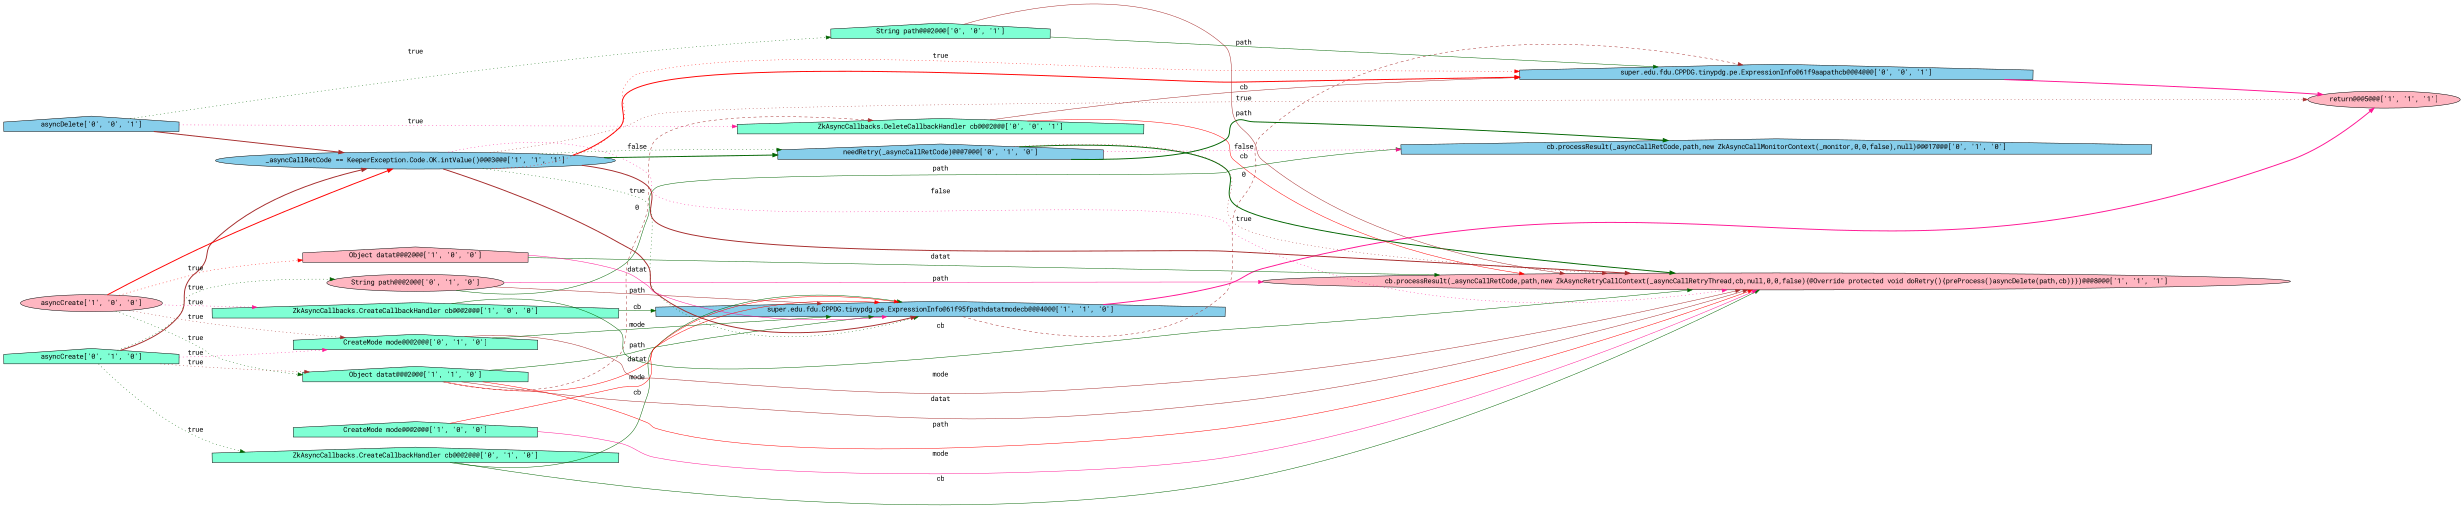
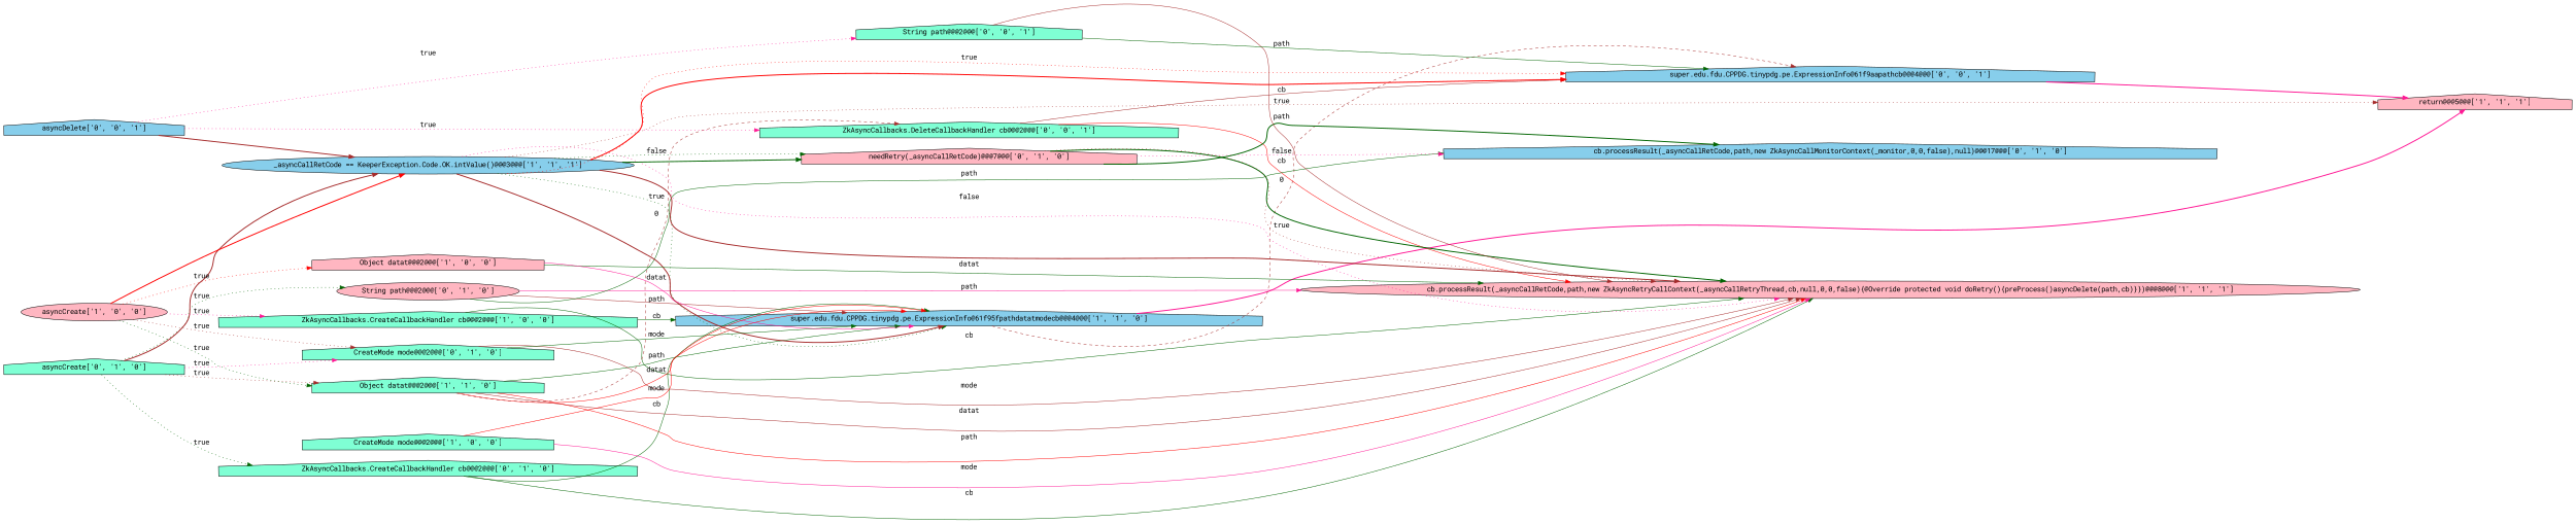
  digraph {
    fontname="Roboto Mono"
    rankdir=LR
    node [fillcolor=aquamarine fontname="Roboto Mono" shape=house style=filled]
    edge [color=darkgreen fontname="Roboto Mono" style=solid]
    n1 [label="ZkAsyncCallbacks.CreateCallbackHandler cb@@@2@@@['1', '0', '0']"]
    n2 [fillcolor=lightpink label="cb.processResult(_asyncCallRetCode,path,new ZkAsyncRetryCallContext(_asyncCallRetryThread,cb,null,0,0,false){@Override protected void doRetry(){preProcess()asyncDelete(path,cb)}})@@@8@@@['1', '1', '1']" shape=ellipse]
    n3 [fillcolor=skyblue label="super.edu.fdu.CPPDG.tinypdg.pe.ExpressionInfo@61f95fpathdatatmodecb@@@4@@@['1', '1', '0']"]
-   n4 [fillcolor=lightpink label="return@@@5@@@['1', '1', '1']" shape=ellipse]
+   n4 [fillcolor=lightpink label="return@@@5@@@['1', '1', '1']"]
    n5 [fillcolor=skyblue label="super.edu.fdu.CPPDG.tinypdg.pe.ExpressionInfo@61f9aapathcb@@@4@@@['0', '0', '1']"]
    n6 [label="Object datat@@@2@@@['1', '1', '0']"]
    n7 [label="ZkAsyncCallbacks.DeleteCallbackHandler cb@@@2@@@['0', '0', '1']"]
    n8 [fillcolor=lightpink label="String path@@@2@@@['0', '1', '0']" shape=ellipse]
    n9 [fillcolor=skyblue label="cb.processResult(_asyncCallRetCode,path,new ZkAsyncCallMonitorContext(_monitor,0,0,false),null)@@@17@@@['0', '1', '0']"]
    n10 [label="asyncCreate['0', '1', '0']"]
    n11 [label="ZkAsyncCallbacks.CreateCallbackHandler cb@@@2@@@['0', '1', '0']"]
    n12 [fillcolor=skyblue label="_asyncCallRetCode == KeeperException.Code.OK.intValue()@@@3@@@['1', '1', '1']" shape=ellipse]
    n13 [label="CreateMode mode@@@2@@@['0', '1', '0']"]
-   n14 [fillcolor=skyblue label="needRetry(_asyncCallRetCode)@@@7@@@['0', '1', '0']"]
+   n14 [fillcolor=lightpink label="needRetry(_asyncCallRetCode)@@@7@@@['0', '1', '0']"]
    n15 [fillcolor=lightpink label="Object datat@@@2@@@['1', '0', '0']"]
    n16 [label="String path@@@2@@@['0', '0', '1']"]
    n17 [label="CreateMode mode@@@2@@@['1', '0', '0']"]
    n18 [fillcolor=lightpink label="asyncCreate['1', '0', '0']" shape=ellipse]
    n19 [fillcolor=skyblue label="asyncDelete['0', '0', '1']"]
    n1 -> n2 [label=cb]
    n1 -> n3 [label=cb]
    n3 -> n4 [color=deeppink style=bold]
    n3 -> n5 [color=brown label=0 style=dashed]
    n5 -> n4 [color=deeppink style=bold]
    n6 -> n2 [color=brown label=datat]
    n6 -> n2 [color=red label=path]
    n6 -> n3 [label=path]
    n6 -> n3 [color=red label=datat]
    n6 -> n7 [color=brown label=0 style=dashed]
    n7 -> n2 [color=red label=cb]
    n7 -> n5 [color=brown label=cb]
    n8 -> n2 [color=deeppink label=path]
    n8 -> n3 [color=brown label=path]
    n8 -> n9 [label=path]
    n10 -> n6 [color=brown label=true style=dotted]
    n10 -> n8 [label=true style=dotted]
    n10 -> n11 [label=true style=dotted]
    n10 -> n12 [color=brown style=bold]
    n10 -> n13 [color=deeppink label=true style=dotted]
    n11 -> n2 [label=cb]
    n11 -> n3 [label=cb]
    n12 -> n2 [color=deeppink label=false style=dotted]
    n12 -> n2 [color=brown style=bold]
    n12 -> n3 [label=true style=dotted]
    n12 -> n3 [color=brown style=bold]
    n12 -> n4 [color=brown label=true style=dotted]
    n12 -> n5 [color=red style=bold]
    n12 -> n5 [color=red label=true style=dotted]
    n12 -> n14 [style=bold]
    n12 -> n14 [label=false style=dotted]
    n13 -> n2 [color=brown label=mode]
    n13 -> n3 [label=mode]
    n14 -> n2 [style=bold]
    n14 -> n2 [color=brown label=true style=dotted]
    n14 -> n9 [color=deeppink label=false style=dotted]
    n14 -> n9 [style=bold]
    n15 -> n2 [label=datat]
    n15 -> n3 [color=deeppink label=datat]
    n16 -> n2 [color=brown label=path]
    n16 -> n5 [label=path]
    n17 -> n2 [color=deeppink label=mode]
    n17 -> n3 [color=red label=mode]
    n18 -> n1 [color=deeppink label=true style=dotted]
    n18 -> n6 [label=true style=dotted]
    n18 -> n12 [color=red style=bold]
    n18 -> n13 [color=brown label=true style=dotted]
    n18 -> n15 [color=red label=true style=dotted]
    n19 -> n7 [color=deeppink label=true style=dotted]
    n19 -> n12 [color=brown style=bold]
-   n19 -> n16 [label=true style=dotted]
+   n19 -> n16 [color=deeppink label=true style=dotted]
  }
